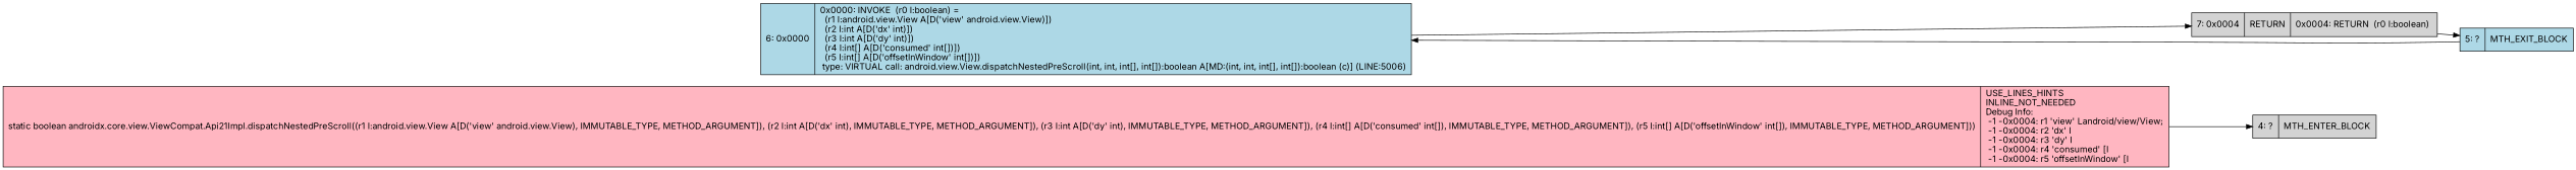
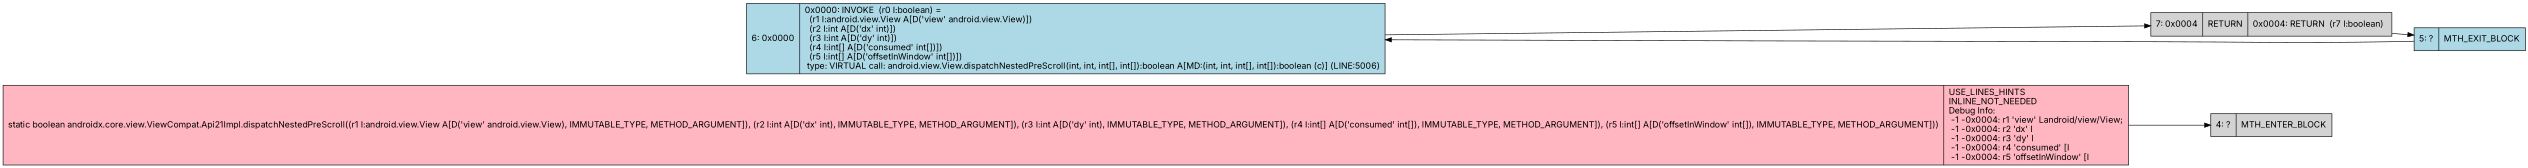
  digraph {
    fontname=Inter
    rankdir=LR
    node [fillcolor=lightgrey fontname=Inter shape=record style=filled]
    edge [fontname=Inter]
    n1 [label="{4\:\ ?|MTH_ENTER_BLOCK\l}"]
    n2 [fillcolor=lightblue label="{6\:\ 0x0000|0x0000: INVOKE  (r0 I:boolean) = \l  (r1 I:android.view.View A[D('view' android.view.View)])\l  (r2 I:int A[D('dx' int)])\l  (r3 I:int A[D('dy' int)])\l  (r4 I:int[] A[D('consumed' int[])])\l  (r5 I:int[] A[D('offsetInWindow' int[])])\l type: VIRTUAL call: android.view.View.dispatchNestedPreScroll(int, int, int[], int[]):boolean A[MD:(int, int, int[], int[]):boolean (c)] (LINE:5006)\l}"]
-   n3 [label="{7\:\ 0x0004|RETURN\l|0x0004: RETURN  (r0 I:boolean) \l}"]
+   n3 [label="{7\:\ 0x0004|RETURN\l|0x0004: RETURN  (r7 I:boolean) \l}"]
    n4 [fillcolor=lightblue label="{5\:\ ?|MTH_EXIT_BLOCK\l}"]
    n5 [fillcolor=lightpink label="{static boolean androidx.core.view.ViewCompat.Api21Impl.dispatchNestedPreScroll((r1 I:android.view.View A[D('view' android.view.View), IMMUTABLE_TYPE, METHOD_ARGUMENT]), (r2 I:int A[D('dx' int), IMMUTABLE_TYPE, METHOD_ARGUMENT]), (r3 I:int A[D('dy' int), IMMUTABLE_TYPE, METHOD_ARGUMENT]), (r4 I:int[] A[D('consumed' int[]), IMMUTABLE_TYPE, METHOD_ARGUMENT]), (r5 I:int[] A[D('offsetInWindow' int[]), IMMUTABLE_TYPE, METHOD_ARGUMENT]))  | USE_LINES_HINTS\lINLINE_NOT_NEEDED\lDebug Info:\l  \-1 \-0x0004: r1 'view' Landroid\/view\/View;\l  \-1 \-0x0004: r2 'dx' I\l  \-1 \-0x0004: r3 'dy' I\l  \-1 \-0x0004: r4 'consumed' [I\l  \-1 \-0x0004: r5 'offsetInWindow' [I\l}"]
    n2 -> n3
    n3 -> n4
    n4 -> n2
    n5 -> n1
  }
